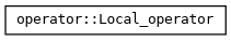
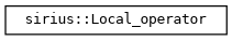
  digraph {
    rankdir=LR
    fontname="DejaVu Sans Mono"
-   n1 [color=black fillcolor=white fontname="DejaVu Sans Mono" fontsize=10 height=0.2 label="operator::Local_operator" shape=record style=filled width=0.4]
+   n1 [color=black fillcolor=white fontname="DejaVu Sans Mono" fontsize=10 height=0.2 label="sirius::Local_operator" shape=record style=filled width=0.4]
  }
